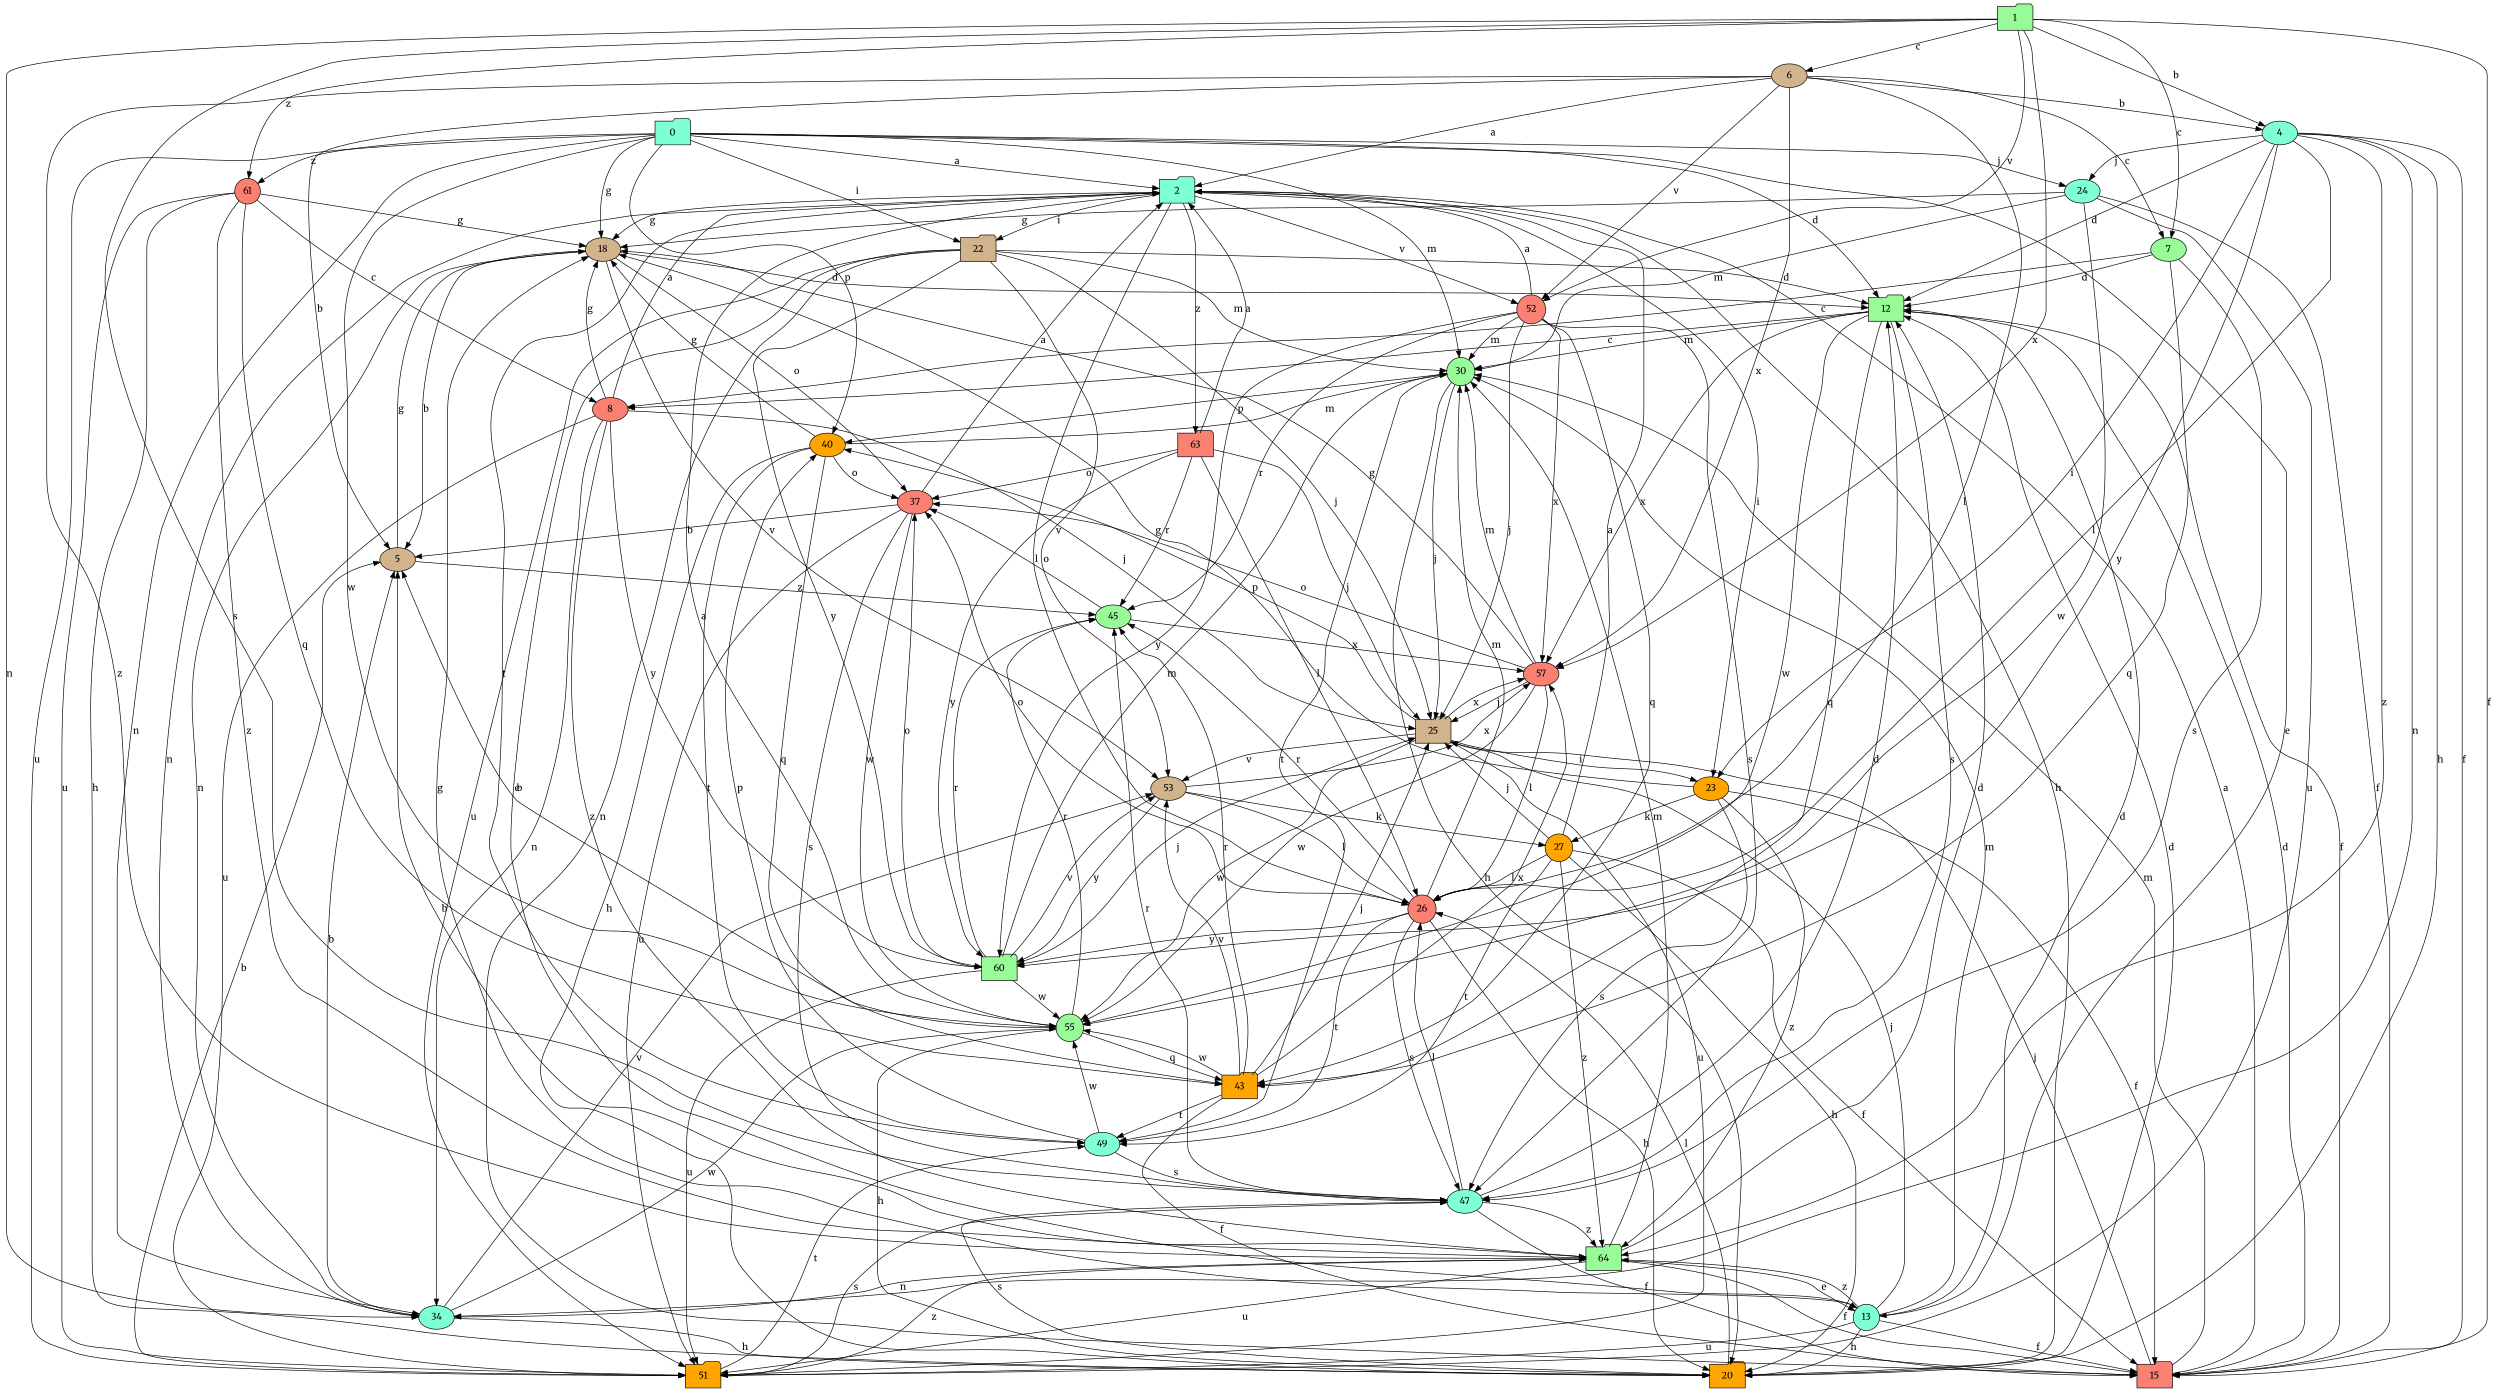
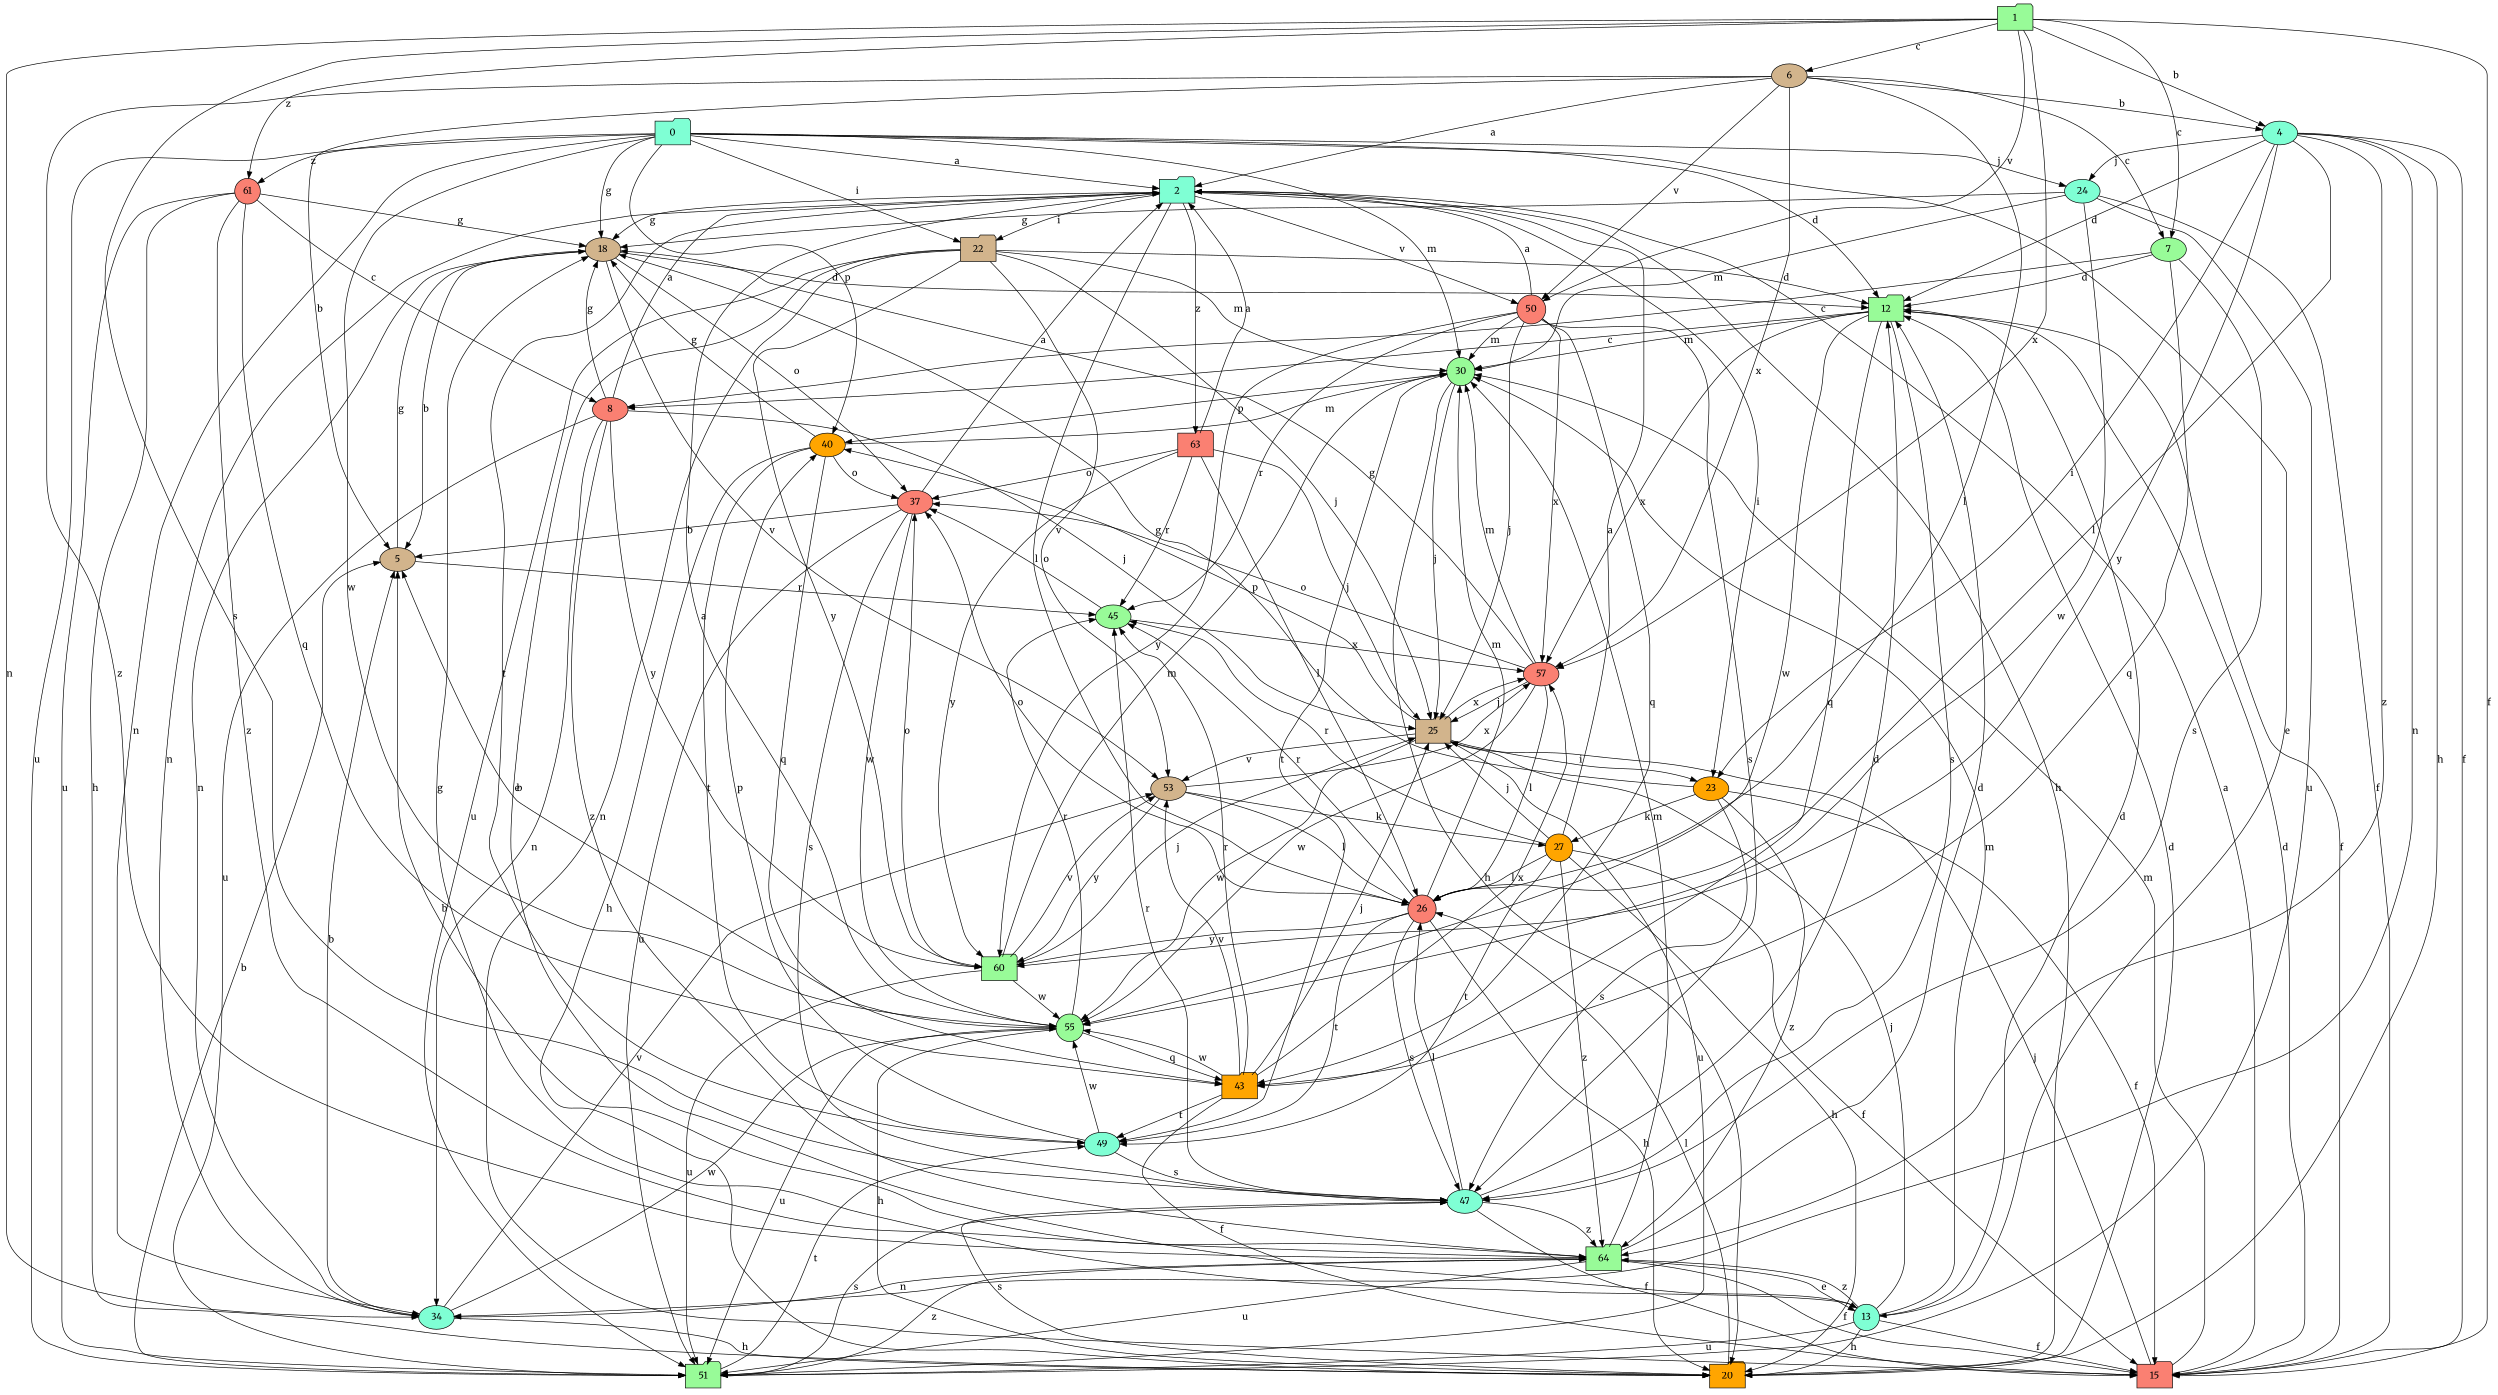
  strict digraph {
    fontname=Merriweather
    node [fillcolor=palegreen fontname=Merriweather shape=ellipse style=filled]
    edge [fontname=Merriweather]
    0 [fillcolor=aquamarine shape=folder]
    2 [fillcolor=aquamarine shape=folder]
    n3 [label=12 shape=folder]
    13 [fillcolor=aquamarine shape=circle]
    18 [fillcolor=tan]
    22 [fillcolor=tan shape=folder]
    24 [fillcolor=aquamarine]
    n8 [label=30 shape=circle]
    34 [fillcolor=aquamarine]
    40 [fillcolor=orange]
-   51 [fillcolor=orange shape=folder]
+   51 [shape=folder]
    55 [shape=circle]
    61 [fillcolor=salmon shape=circle]
-   52 [fillcolor=salmon shape=circle]
+   52 [fillcolor=salmon shape=circle label=50]
    20 [fillcolor=orange shape=folder]
    23 [fillcolor=orange]
    n17 [fillcolor=salmon label=26 shape=circle]
    49 [fillcolor=aquamarine]
    63 [fillcolor=salmon shape=folder]
    15 [fillcolor=salmon shape=folder]
    47 [fillcolor=aquamarine]
    57 [fillcolor=salmon]
    8 [fillcolor=salmon]
    43 [fillcolor=orange shape=folder]
    64 [shape=folder]
    25 [fillcolor=tan shape=folder]
    5 [fillcolor=tan]
    37 [fillcolor=salmon]
    53 [fillcolor=tan]
    60 [shape=folder]
    45
    1 [shape=folder]
    4 [fillcolor=aquamarine]
    6 [fillcolor=tan]
    7
    27 [fillcolor=orange shape=circle]
    0 -> 2 [label=a]
    0 -> n3 [label=d]
    0 -> 13 [label=e]
    0 -> 18 [label=g]
    0 -> 22 [label=i]
    0 -> 24 [label=j]
    0 -> n8 [label=m]
    0 -> 34 [label=n]
    0 -> 40 [label=p]
    0 -> 51 [label=u]
    0 -> 55 [label=w]
    0 -> 61 [label=z]
    2 -> 18 [label=g]
    2 -> 22 [label=i]
    2 -> 34 [label=n]
    2 -> 52 [label=v]
    2 -> 20 [label=h]
    2 -> 23 [label=i]
    2 -> n17 [label=l]
    2 -> 49 [label=t]
    2 -> 63 [label=z]
    n3 -> n8 [label=m]
    n3 -> 55 [label=w]
    n3 -> 15 [label=f]
    n3 -> 47 [label=s]
    n3 -> 57 [label=x]
    n3 -> 8 [label=c]
    n3 -> 43 [label=q]
    13 -> n3 [label=d]
    13 -> 18 [label=g]
    13 -> n8 [label=m]
    13 -> 51 [label=u]
    13 -> 20 [label=h]
    13 -> 15 [label=f]
    13 -> 64 [label=z]
    13 -> 25 [label=j]
    18 -> n3 [label=d]
    18 -> 34 [label=n]
    18 -> 5 [label=b]
    18 -> 37 [label=o]
    18 -> 53 [label=v]
    22 -> n3 [label=d]
    22 -> 13 [label=e]
    22 -> n8 [label=m]
    22 -> 51 [label=u]
    22 -> 15 [label=n]
    22 -> 25 [label=j]
    22 -> 53 [label=v]
    22 -> 60 [label=y]
    24 -> 18 [label=g]
    24 -> n8 [label=m]
    24 -> 51 [label=u]
    24 -> 55 [label=w]
    24 -> 15 [label=f]
    n8 -> 40 [label=p]
    n8 -> 20 [label=h]
    n8 -> 49 [label=t]
    n8 -> 25 [label=j]
    34 -> 55 [label=w]
    34 -> 20 [label=h]
    34 -> 5 [label=b]
    34 -> 53 [label=v]
    40 -> 18 [label=g]
    40 -> n8 [label=m]
    40 -> 20 [label=h]
    40 -> 49 [label=t]
    40 -> 43 [label=q]
    40 -> 37 [label=o]
    51 -> 49 [label=t]
    51 -> 47 [label=s]
    51 -> 64 [label=z]
    51 -> 5 [label=b]
    55 -> 2 [label=a]
+   55 -> 51 [label=u]
    55 -> 20 [label=h]
    55 -> 43 [label=q]
    55 -> 5 [label=b]
    55 -> 45 [label=r]
    61 -> 18 [label=g]
    61 -> 51 [label=u]
    61 -> 20 [label=h]
    61 -> 8 [label=c]
    61 -> 43 [label=q]
    61 -> 64 [label=z]
    52 -> 2 [label=a]
    52 -> n8 [label=m]
    52 -> 47 [label=s]
    52 -> 57 [label=x]
    52 -> 43 [label=q]
    52 -> 25 [label=j]
    52 -> 60 [label=y]
    52 -> 45 [label=r]
    20 -> n3 [label=d]
    20 -> n17 [label=l]
    20 -> 47 [label=s]
    23 -> 18 [label=g]
    23 -> 15 [label=f]
    23 -> 47 [label=s]
    23 -> 64 [label=z]
    23 -> 27 [label=k]
    n17 -> n8 [label=m]
    n17 -> 20 [label=h]
    n17 -> 49 [label=t]
    n17 -> 47 [label=s]
    n17 -> 37 [label=o]
    n17 -> 60 [label=y]
    n17 -> 45 [label=r]
    49 -> 40 [label=p]
    49 -> 55 [label=w]
    49 -> 47 [label=s]
    63 -> 2 [label=a]
    63 -> n17 [label=l]
    63 -> 25 [label=j]
    63 -> 37 [label=o]
    63 -> 60 [label=y]
    63 -> 45 [label=r]
    15 -> 2 [label=a]
    15 -> n3 [label=d]
    15 -> n8 [label=m]
    15 -> 25 [label=j]
    47 -> n3 [label=d]
    47 -> n17 [label=l]
    47 -> 15 [label=f]
    47 -> 64 [label=z]
    47 -> 45 [label=r]
    57 -> 18 [label=g]
    57 -> n8 [label=m]
    57 -> 55 [label=w]
    57 -> n17 [label=l]
    57 -> 25 [label=j]
    57 -> 37 [label=o]
    8 -> 2 [label=a]
    8 -> 18 [label=g]
    8 -> 34 [label=n]
    8 -> 51 [label=u]
    8 -> 64 [label=z]
    8 -> 25 [label=j]
    8 -> 60 [label=y]
    43 -> 55 [label=w]
    43 -> 49 [label=t]
    43 -> 15 [label=f]
    43 -> 57 [label=x]
    43 -> 25 [label=j]
    43 -> 53 [label=v]
    43 -> 45 [label=r]
    64 -> n3 [label=d]
    64 -> 13 [label=e]
    64 -> n8 [label=m]
    64 -> 34 [label=n]
    64 -> 51 [label=u]
    64 -> 15 [label=f]
    64 -> 5 [label=b]
    25 -> 40 [label=p]
    25 -> 51 [label=u]
    25 -> 55 [label=w]
    25 -> 23 [label=i]
    25 -> 57 [label=x]
    25 -> 53 [label=v]
    5 -> 18 [label=g]
-   5 -> 45 [label=z]
+   5 -> 45 [label=r]
    37 -> 2 [label=a]
    37 -> 51 [label=u]
    37 -> 55 [label=w]
    37 -> 47 [label=s]
    37 -> 5 [label=b]
    53 -> n17 [label=l]
    53 -> 57 [label=x]
    53 -> 60 [label=y]
    53 -> 27 [label=k]
    60 -> n8 [label=m]
    60 -> 51 [label=u]
    60 -> 55 [label=w]
    60 -> 25 [label=j]
    60 -> 37 [label=o]
    60 -> 53 [label=v]
-   60 -> 45 [label=r]
+   27 -> 45 [label=r]
    45 -> 57 [label=x]
    45 -> 37 [label=o]
    1 -> 34 [label=n]
    1 -> 61 [label=z]
    1 -> 52 [label=v]
    1 -> 15 [label=f]
    1 -> 47 [label=s]
    1 -> 57 [label=x]
    1 -> 4 [label=b]
    1 -> 6 [label=c]
    1 -> 7 [label=c]
    4 -> n3 [label=d]
    4 -> 24 [label=j]
    4 -> 34 [label=n]
    4 -> 20 [label=h]
    4 -> 23 [label=i]
    4 -> n17 [label=l]
    4 -> 15 [label=f]
    4 -> 64 [label=z]
    4 -> 60 [label=y]
    6 -> 2 [label=a]
    6 -> 52 [label=v]
    6 -> n17 [label=l]
    6 -> 57 [label=x]
    6 -> 64 [label=z]
    6 -> 5 [label=b]
    6 -> 4 [label=b]
    6 -> 7 [label=c]
    7 -> n3 [label=d]
    7 -> 47 [label=s]
    7 -> 8 [label=c]
    7 -> 43 [label=q]
    27 -> 2 [label=a]
    27 -> 20 [label=h]
    27 -> n17 [label=l]
    27 -> 49 [label=t]
    27 -> 15 [label=f]
    27 -> 64 [label=z]
    27 -> 25 [label=j]
  }
